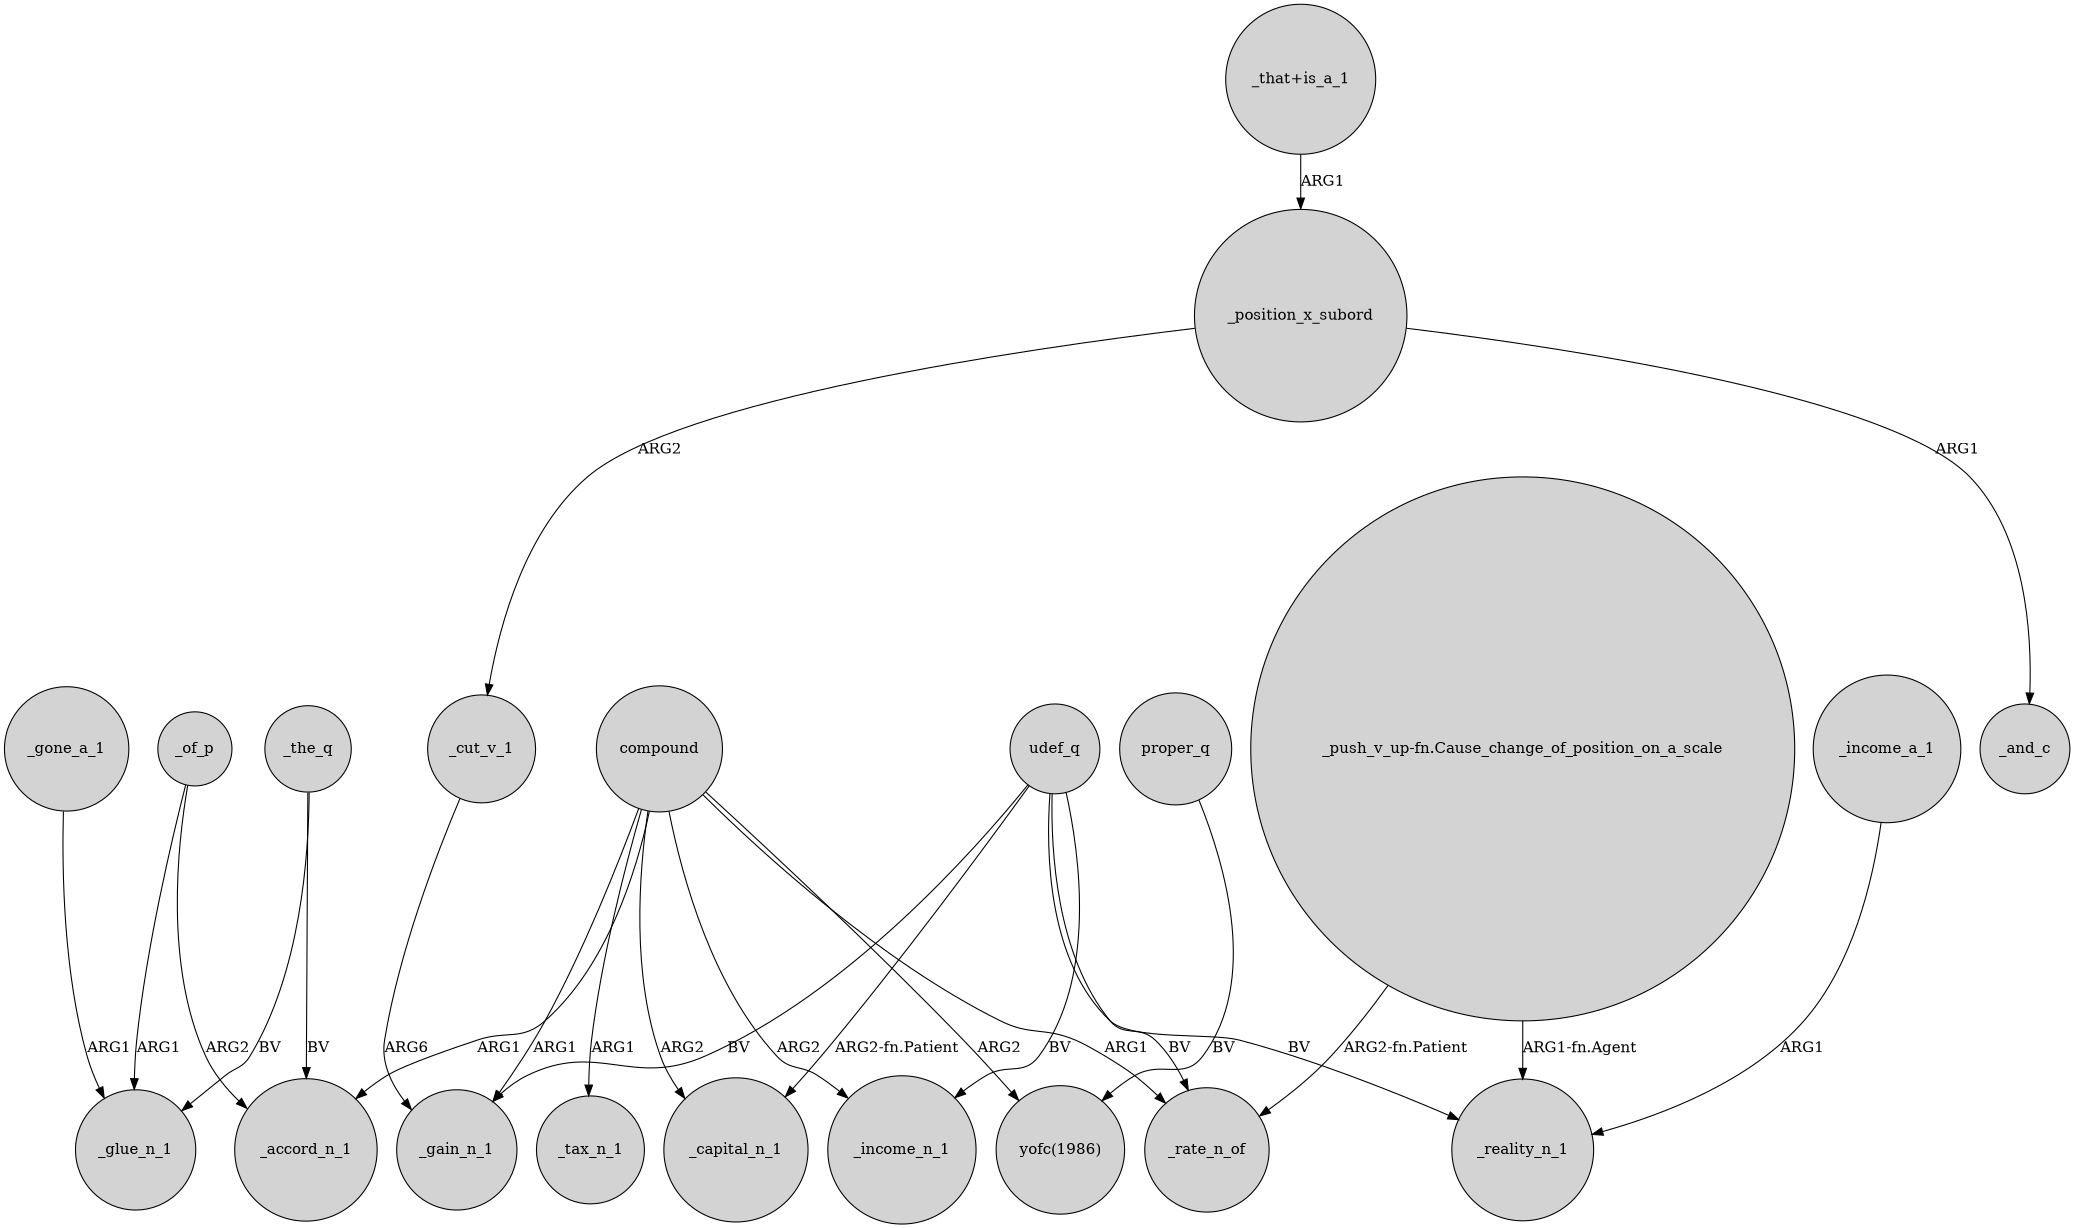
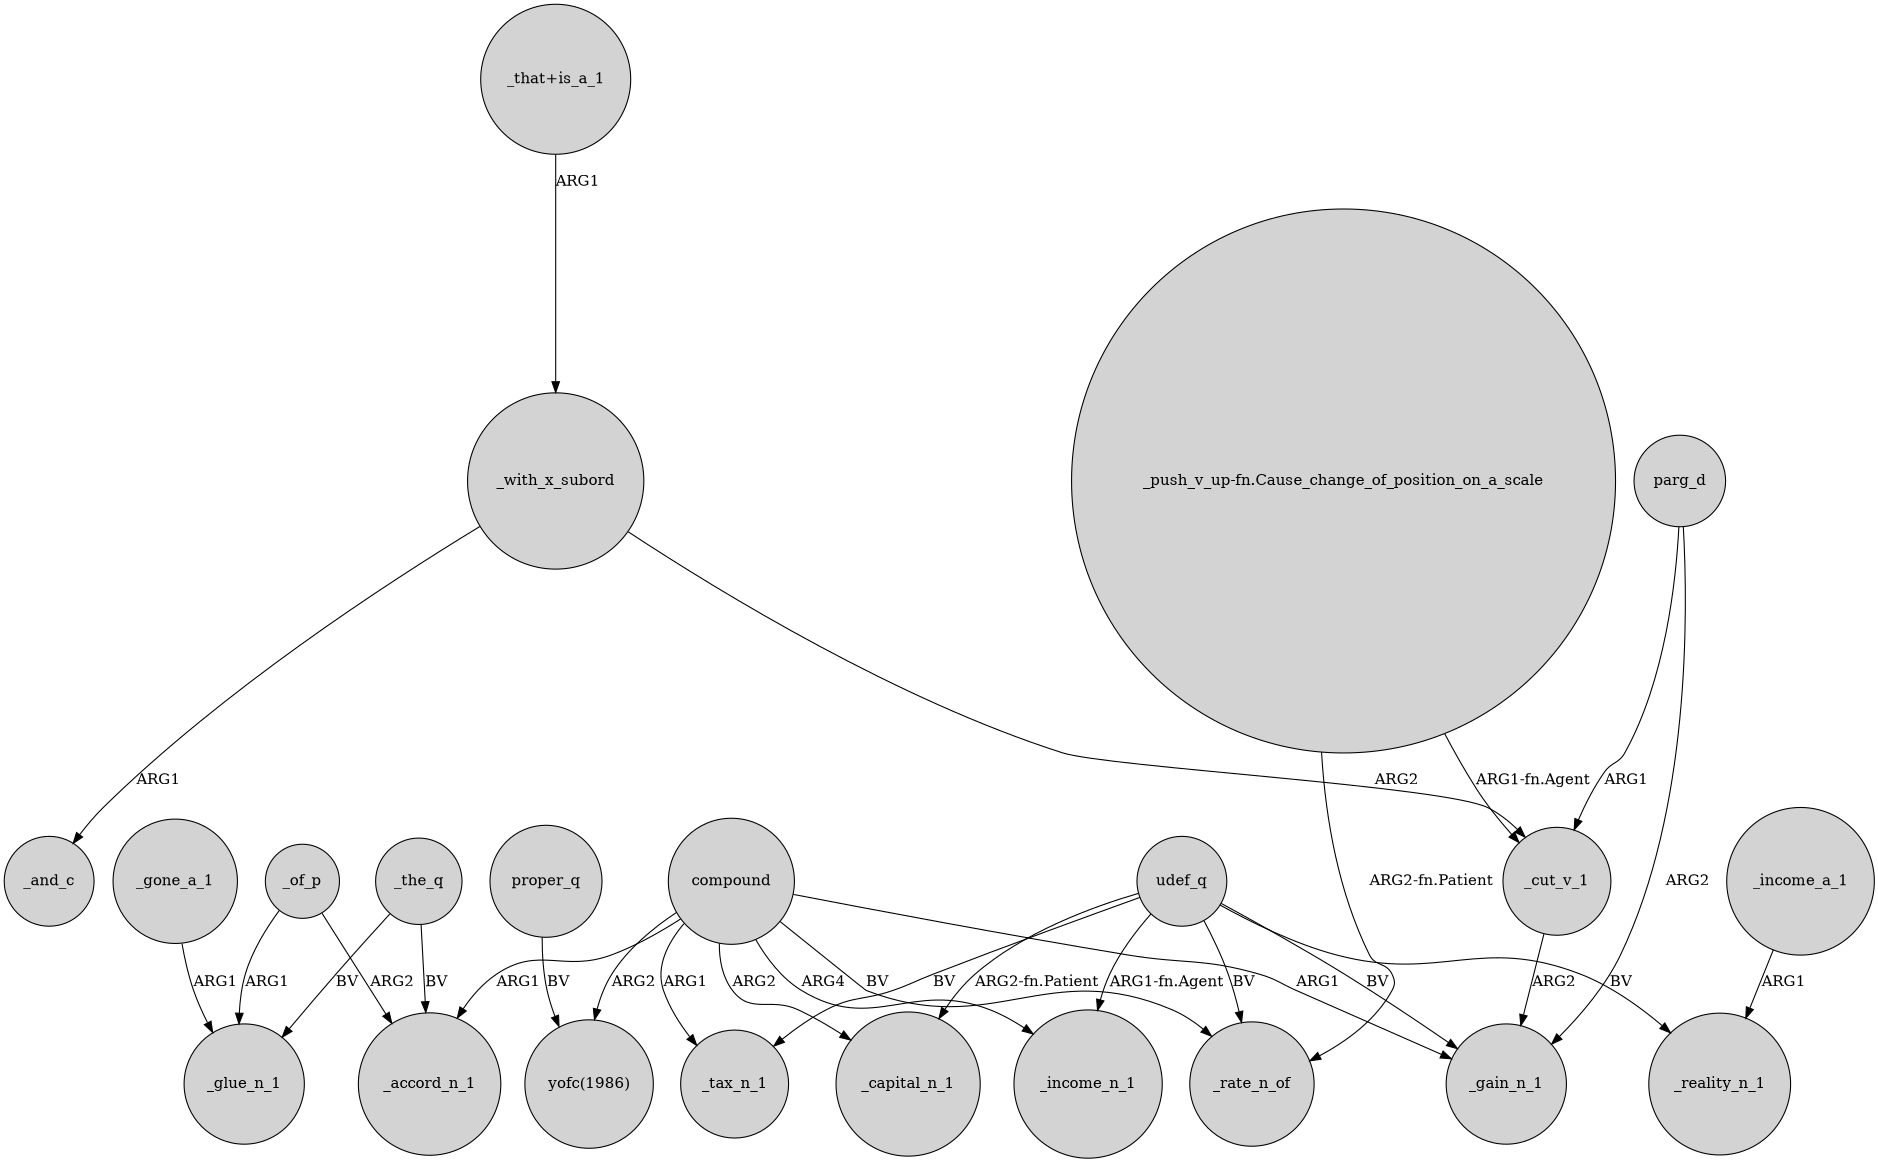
  digraph {
    node [shape=circle style=filled]
    _cut_v_1
    _gain_n_1
    compound
    _accord_n_1
    _capital_n_1
    _rate_n_of
    _tax_n_1
    _income_n_1
    "yofc(1986)"
    "_that+is_a_1"
-   _with_x_subord [label=_position_x_subord]
+   _with_x_subord
    _and_c
+   parg_d
    udef_q
    _reality_n_1
    "_push_v_up-fn.Cause_change_of_position_on_a_scale"
    _of_p
    _glue_n_1
    _gone_a_1
    proper_q
    _the_q
    n22 [label=_income_a_1]
-   _cut_v_1 -> _gain_n_1 [label=ARG6]
+   _cut_v_1 -> _gain_n_1 [label=ARG2]
    compound -> _gain_n_1 [label=ARG1]
    compound -> _accord_n_1 [label=ARG1]
    compound -> _capital_n_1 [label=ARG2]
-   compound -> _rate_n_of [label=ARG1]
+   compound -> _rate_n_of [label=BV]
    compound -> _tax_n_1 [label=ARG1]
-   compound -> _income_n_1 [label=ARG2]
+   compound -> _income_n_1 [label=ARG4]
    compound -> "yofc(1986)" [label=ARG2]
    "_that+is_a_1" -> _with_x_subord [label=ARG1]
    _with_x_subord -> _cut_v_1 [label=ARG2]
    _with_x_subord -> _and_c [label=ARG1]
+   parg_d -> _cut_v_1 [label=ARG1]
+   parg_d -> _gain_n_1 [label=ARG2]
    udef_q -> _gain_n_1 [label=BV]
    udef_q -> _capital_n_1 [label="ARG2-fn.Patient"]
    udef_q -> _rate_n_of [label=BV]
-   udef_q -> _income_n_1 [label=BV]
+   udef_q -> _tax_n_1 [label=BV]
+   udef_q -> _income_n_1 [label="ARG1-fn.Agent"]
    udef_q -> _reality_n_1 [label=BV]
    "_push_v_up-fn.Cause_change_of_position_on_a_scale" -> _rate_n_of [label="ARG2-fn.Patient"]
-   "_push_v_up-fn.Cause_change_of_position_on_a_scale" -> _reality_n_1 [label="ARG1-fn.Agent"]
+   "_push_v_up-fn.Cause_change_of_position_on_a_scale" -> _cut_v_1 [label="ARG1-fn.Agent"]
    _of_p -> _accord_n_1 [label=ARG2]
    _of_p -> _glue_n_1 [label=ARG1]
    _gone_a_1 -> _glue_n_1 [label=ARG1]
    proper_q -> "yofc(1986)" [label=BV]
    _the_q -> _accord_n_1 [label=BV]
    _the_q -> _glue_n_1 [label=BV]
    n22 -> _reality_n_1 [label=ARG1]
  }
